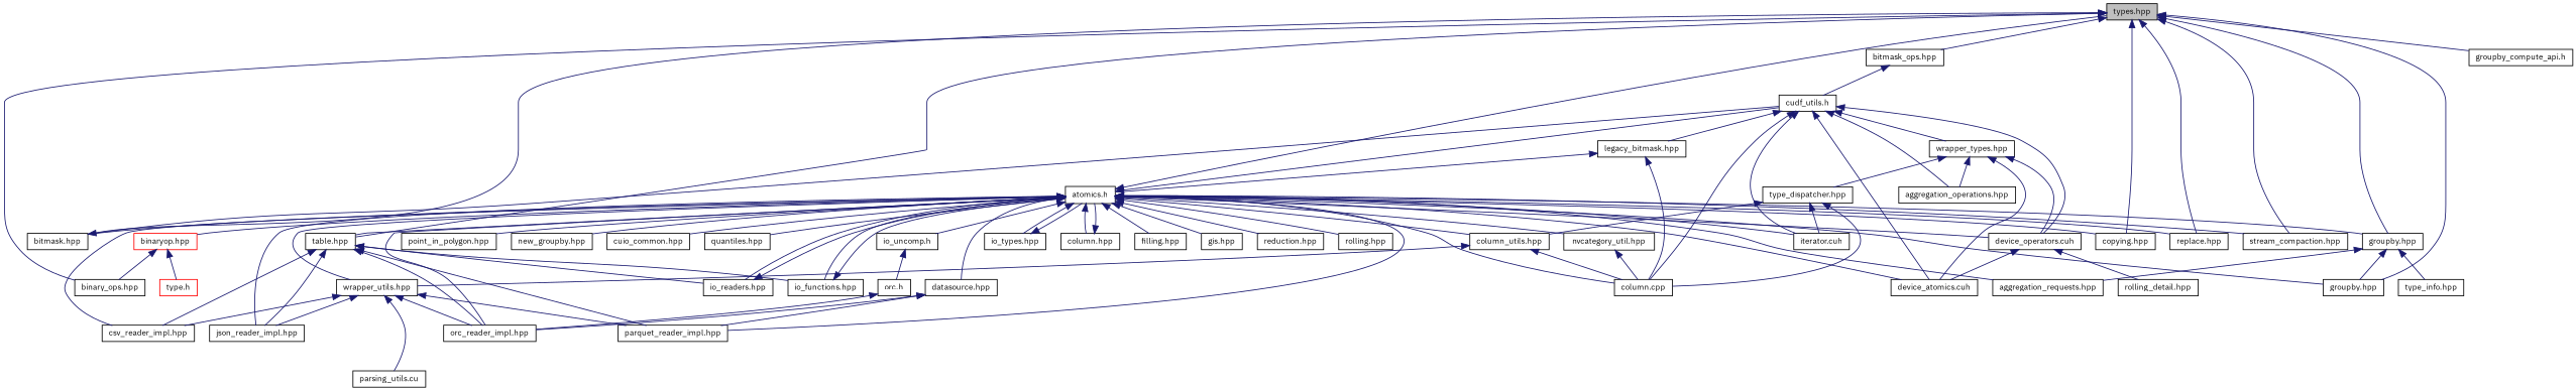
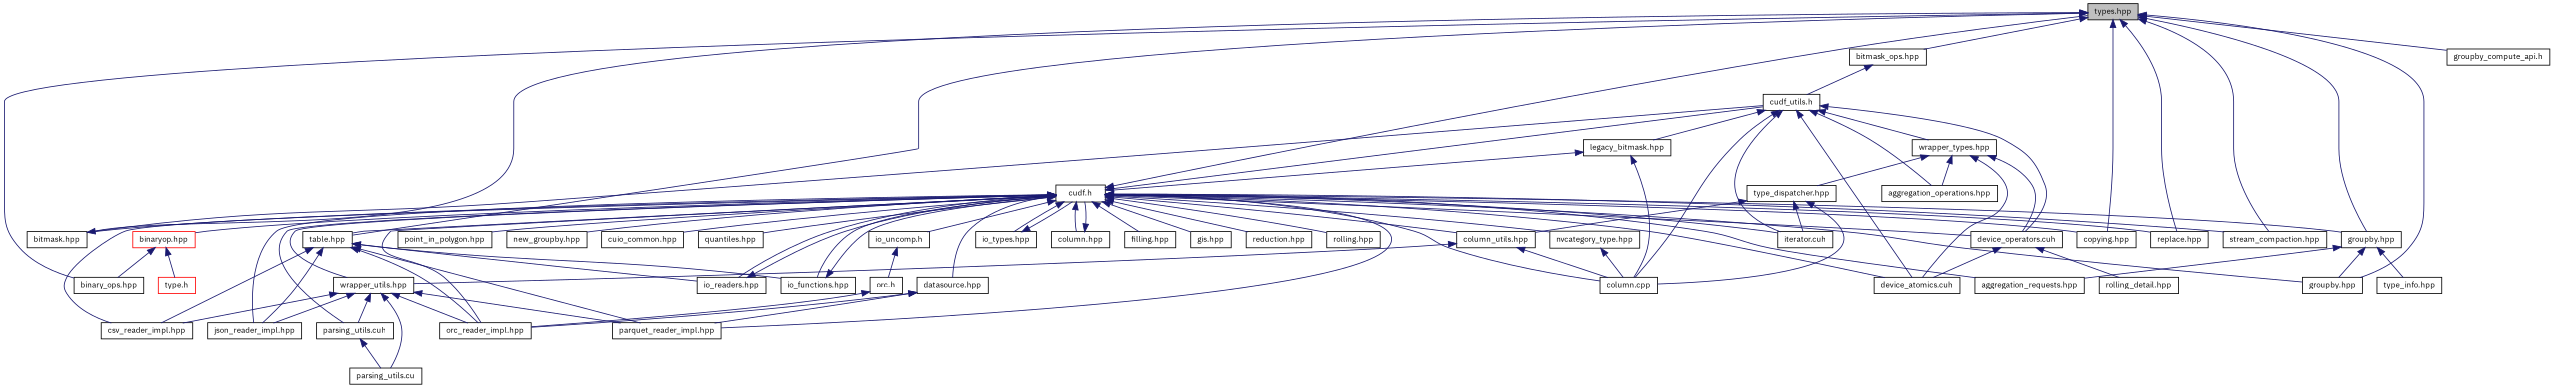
  digraph {
    fontname="IBM Plex Sans"
    node [color=black fillcolor=white fontname="IBM Plex Sans" fontsize=10 shape=record style=filled]
    edge [color=midnightblue dir=back fontname="IBM Plex Sans" fontsize=10 labelfontname=Helvetica labelfontsize=10 style=solid]
    n1 [fillcolor=grey75 fontcolor=black height=0.2 label="types.hpp" width=0.4]
    n2 [height=0.2 label="binary_ops.hpp" width=0.4]
    n3 [height=0.2 label="bitmask_ops.hpp" width=0.4]
    n4 [height=0.2 label="groupby_compute_api.h" width=0.4]
    n5 [height=0.2 label="groupby.hpp" width=0.4]
    n6 [height=0.2 label="table.hpp" width=0.4]
    n7 [height=0.2 label="copying.hpp" width=0.4]
    n8 [height=0.2 label="groupby.hpp" width=0.4]
    n9 [height=0.2 label="bitmask.hpp" width=0.4]
    n10 [height=0.2 label="replace.hpp" width=0.4]
    n11 [height=0.2 label="stream_compaction.hpp" width=0.4]
    n12 [height=0.2 label="cudf_utils.h" width=0.4]
    n13 [height=0.2 label="csv_reader_impl.hpp" width=0.4]
    n14 [height=0.2 label="json_reader_impl.hpp" width=0.4]
    n15 [height=0.2 label="orc_reader_impl.hpp" width=0.4]
    n16 [height=0.2 label="parquet_reader_impl.hpp" width=0.4]
    n17 [height=0.2 label="io_functions.hpp" width=0.4]
    n18 [height=0.2 label="io_readers.hpp" width=0.4]
    n19 [height=0.2 label="aggregation_requests.hpp" width=0.4]
    n20 [height=0.2 label="type_info.hpp" width=0.4]
    n21 [height=0.2 label="legacy_bitmask.hpp" width=0.4]
    n22 [height=0.2 label="column.cpp" width=0.4]
    n23 [height=0.2 label="aggregation_operations.hpp" width=0.4]
    n24 [height=0.2 label="iterator.cuh" width=0.4]
    n25 [height=0.2 label="device_atomics.cuh" width=0.4]
    n26 [height=0.2 label="device_operators.cuh" width=0.4]
    n27 [height=0.2 label="wrapper_types.hpp" width=0.4]
-   n28 [height=0.2 label="atomics.h" width=0.4]
+   n28 [height=0.2 label="cudf.h" width=0.4]
    n29 [height=0.2 label="rolling_detail.hpp" width=0.4]
    n30 [height=0.2 label="type_dispatcher.hpp" width=0.4]
    n31 [height=0.2 label="column_utils.hpp" width=0.4]
    n32 [height=0.2 label="wrapper_utils.hpp" width=0.4]
+   n33 [height=0.2 label="parsing_utils.cuh" width=0.4]
    n34 [height=0.2 label="parsing_utils.cu" width=0.4]
    n35 [height=0.2 label="point_in_polygon.hpp" width=0.4]
    n36 [height=0.2 label="new_groupby.hpp" width=0.4]
    n37 [height=0.2 label="io_uncomp.h" width=0.4]
    n38 [height=0.2 label="cuio_common.hpp" width=0.4]
    n39 [height=0.2 label="datasource.hpp" width=0.4]
    n40 [height=0.2 label="quantiles.hpp" width=0.4]
-   n41 [height=0.2 label="nvcategory_util.hpp" width=0.4]
+   n41 [height=0.2 label="nvcategory_type.hpp" width=0.4]
    n42 [color=red height=0.2 label="binaryop.hpp" width=0.4]
    n43 [height=0.2 label="io_types.hpp" width=0.4]
    n44 [height=0.2 label="column.hpp" width=0.4]
    n45 [height=0.2 label="filling.hpp" width=0.4]
    n46 [height=0.2 label="gis.hpp" width=0.4]
    n47 [height=0.2 label="reduction.hpp" width=0.4]
    n48 [height=0.2 label="rolling.hpp" width=0.4]
    n49 [height=0.2 label="orc.h" width=0.4]
    n50 [color=red height=0.2 label="type.h" width=0.4]
    n1 -> n2
    n1 -> n3
    n1 -> n4
    n1 -> n5
    n1 -> n6
    n1 -> n7
    n1 -> n8
    n1 -> n9
    n1 -> n10
    n1 -> n11
    n3 -> n12
    n6 -> n13
    n6 -> n14
    n6 -> n15
    n6 -> n16
    n6 -> n17
    n6 -> n18
    n8 -> n5
    n8 -> n19
    n8 -> n20
    n9 -> n12
    n12 -> n21
    n12 -> n22
    n12 -> n23
    n12 -> n24
    n12 -> n25
    n12 -> n26
    n12 -> n27
    n17 -> n28
    n18 -> n28
    n21 -> n22
    n21 -> n28
    n26 -> n25
    n26 -> n29
    n27 -> n23
    n27 -> n25
    n27 -> n26
    n27 -> n30
    n28 -> n1
    n28 -> n5
    n28 -> n6
    n28 -> n7
    n28 -> n8
    n28 -> n9
    n28 -> n10
    n28 -> n11
    n28 -> n12
    n28 -> n13
    n28 -> n14
    n28 -> n15
    n28 -> n16
    n28 -> n17
    n28 -> n18
    n28 -> n19
    n28 -> n22
    n28 -> n24
    n28 -> n25
    n28 -> n26
    n28 -> n31
    n28 -> n32
+   n28 -> n33
    n28 -> n35
    n28 -> n36
    n28 -> n37
    n28 -> n38
    n28 -> n39
    n28 -> n40
    n28 -> n41
    n28 -> n42
    n28 -> n43
    n28 -> n44
    n28 -> n45
    n28 -> n46
    n28 -> n47
    n28 -> n48
    n30 -> n22
    n30 -> n24
    n30 -> n31
    n31 -> n22
    n31 -> n32
    n32 -> n13
    n32 -> n14
    n32 -> n15
    n32 -> n16
+   n32 -> n33
    n32 -> n34
+   n33 -> n34
    n37 -> n49
    n39 -> n15
    n39 -> n16
    n41 -> n22
    n42 -> n2
    n42 -> n50
    n43 -> n28
    n44 -> n28
    n49 -> n15
  }
